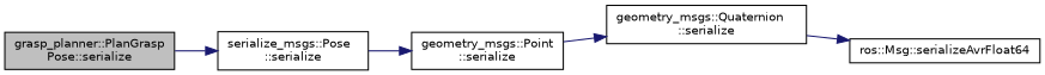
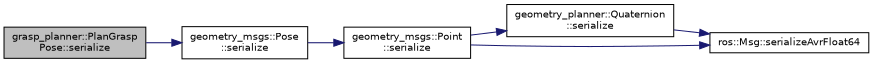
  digraph {
    rankdir=LR
    node [color=black fillcolor=white fontname=Helvetica fontsize=10 shape=record style=filled]
    edge [color=midnightblue fontname=Helvetica fontsize=10 labelfontname=Helvetica labelfontsize=10 style=solid]
    n1 [fillcolor=grey75 fontcolor=black height=0.2 label="grasp_planner::PlanGrasp\lPose::serialize" width=0.4]
-   n2 [height=0.2 label="serialize_msgs::Pose\l::serialize" width=0.4]
+   n2 [height=0.2 label="geometry_msgs::Pose\l::serialize" width=0.4]
    n3 [height=0.2 label="geometry_msgs::Point\l::serialize" width=0.4]
-   n4 [height=0.2 label="geometry_msgs::Quaternion\l::serialize" width=0.4]
+   n4 [height=0.2 label="geometry_planner::Quaternion\l::serialize" width=0.4]
    n5 [height=0.2 label="ros::Msg::serializeAvrFloat64" width=0.4]
    n1 -> n2
    n2 -> n3
    n3 -> n4
+   n3 -> n5
    n4 -> n5
  }
